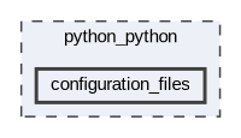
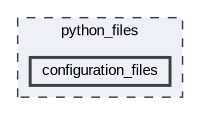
  digraph {
    compound=true
    fontname="Liberation Sans"
    n1 [color=grey25 fillcolor="#edf0f7" fontname="Liberation Sans" fontsize=10 height=0.2 label=configuration_files shape=box style="filled,bold" width=0.4]
    subgraph cluster_1 {
      bgcolor="#edf0f7"
      fontsize=10
-     label=python_python
+     label=python_files
      pencolor=grey25
      style="filled,dashed"
      n1
    }
  }
